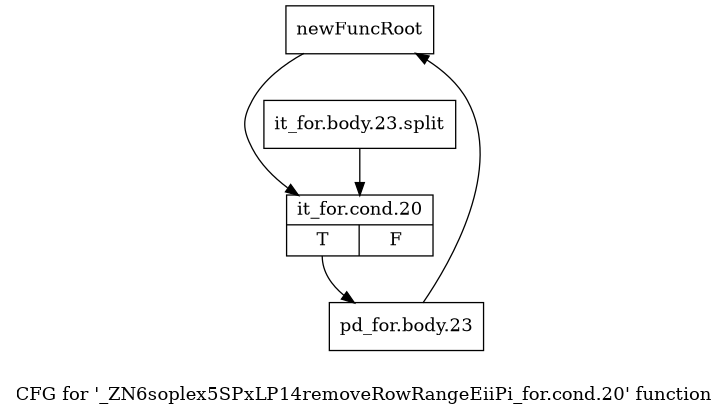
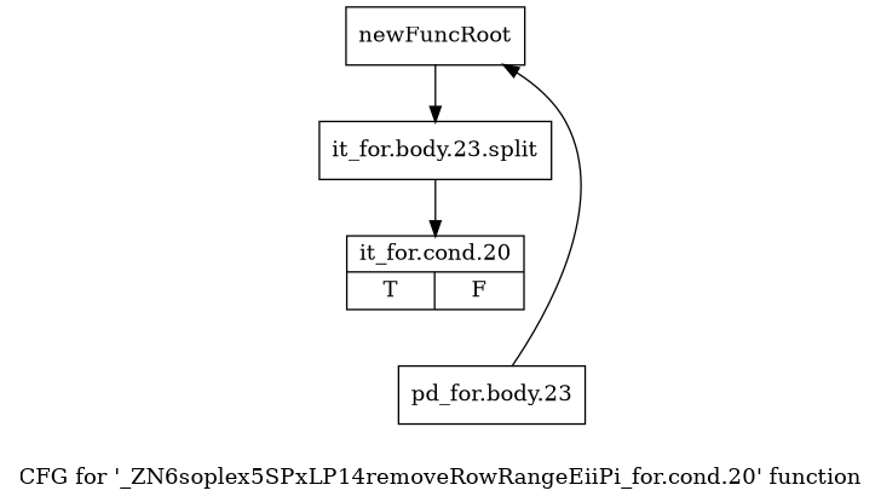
  digraph {
    label="CFG for '_ZN6soplex5SPxLP14removeRowRangeEiiPi_for.cond.20' function"
    node [shape=record]
    n1 [label="{newFuncRoot}"]
    n2 [label="{it_for.cond.20|{<s0>T|<s1>F}}"]
    n3 [label="{pd_for.body.23}"]
    n4 [label="{it_for.body.23.split}"]
-   n1 -> n2
-   n2 -> n3 [tailport=s0]
+   n1 -> n4
    n3 -> n1
    n4 -> n2
  }
